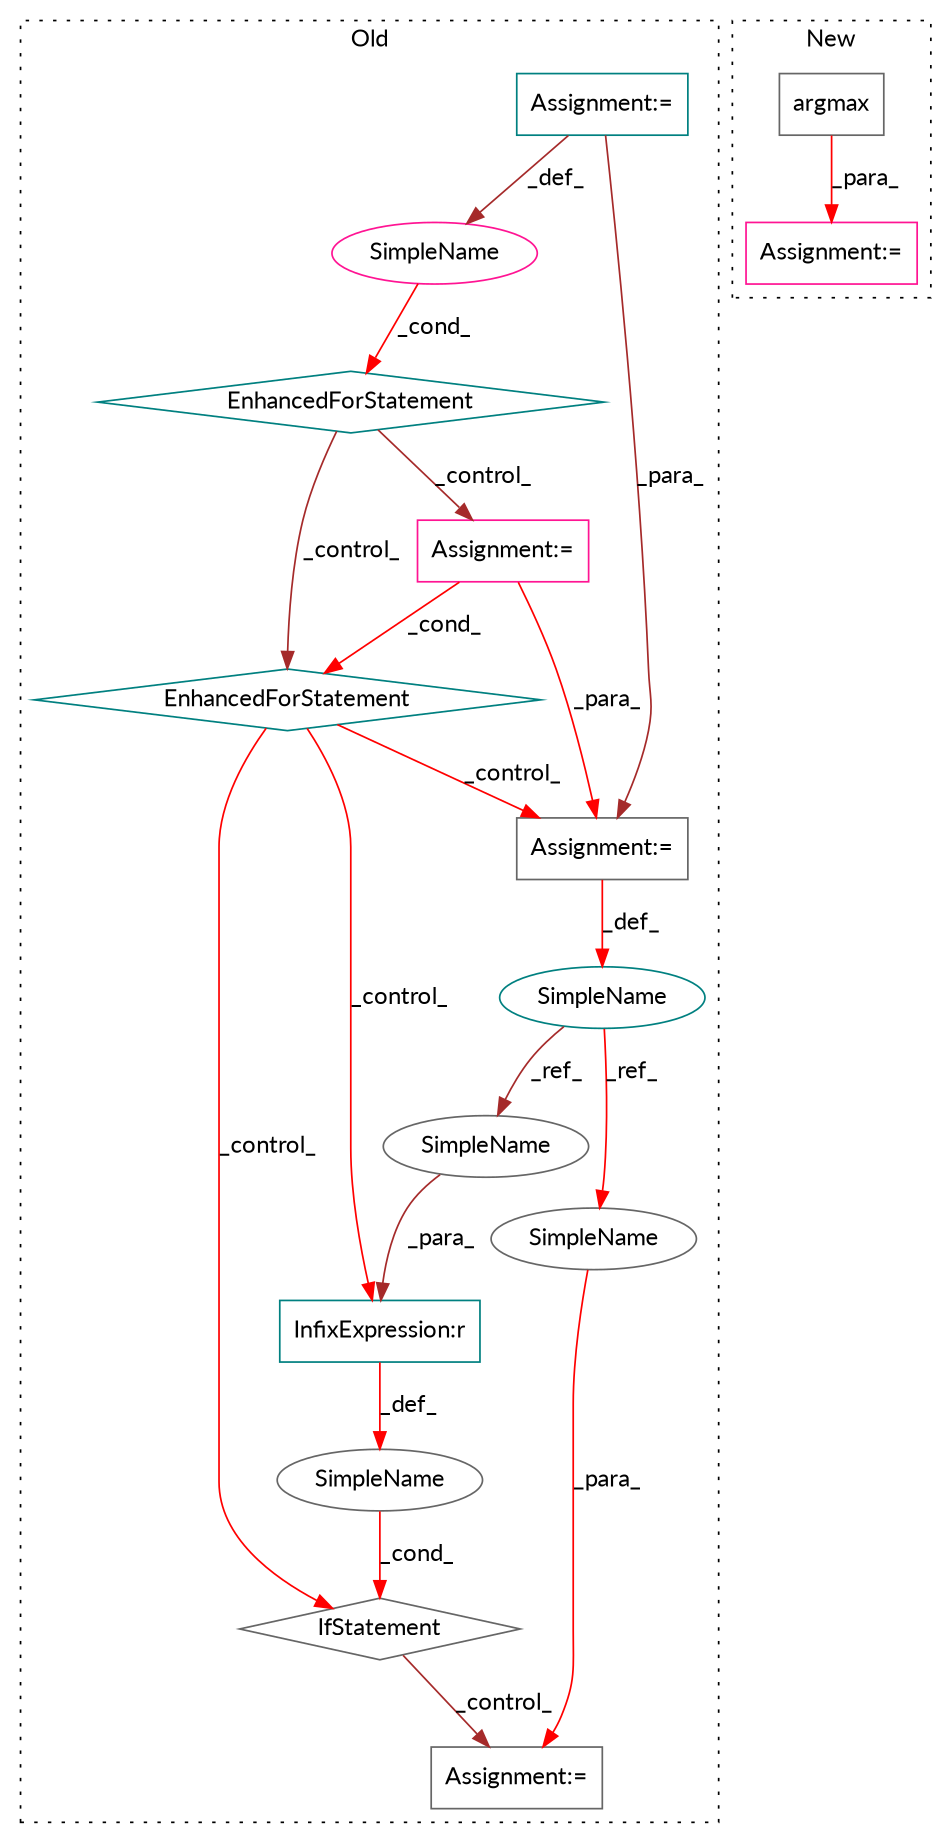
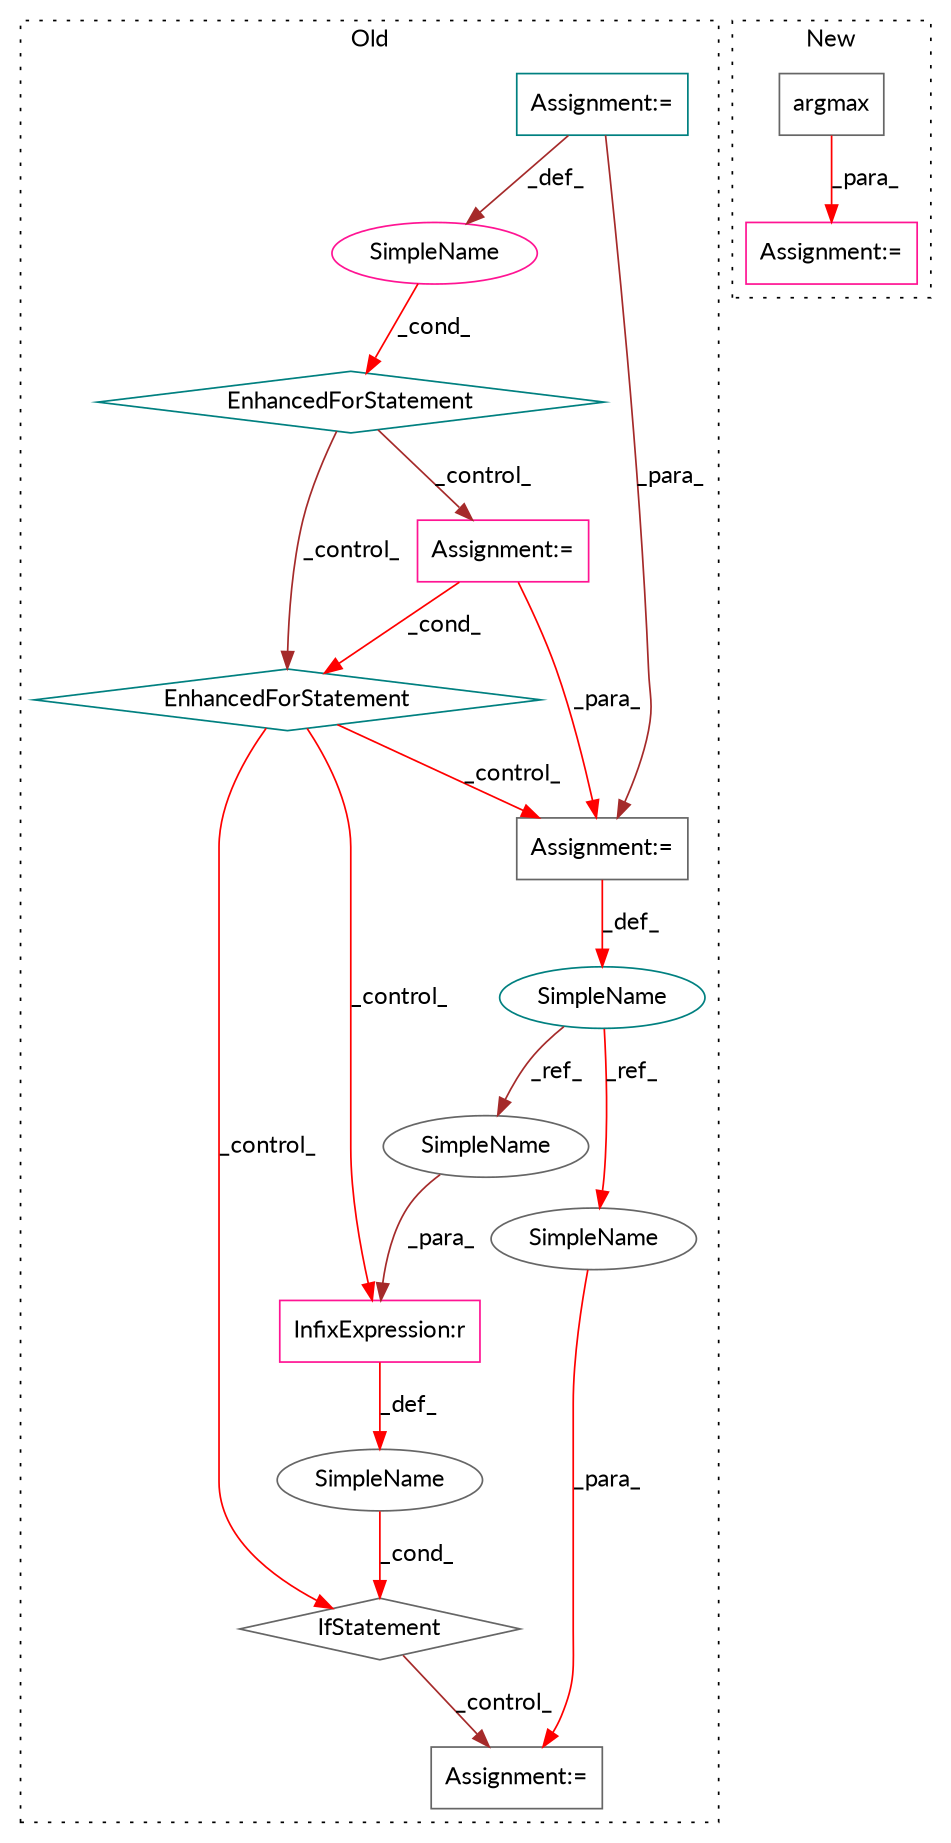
  digraph {
    fontname=Lato
    node [a=7 l=1 s="998,1092" shape=box color=gray40 fontname=Lato]
    edge [color=red fontname=Lato]
    n1 [a=25 l="4,2" label=IfStatement s="1333,1365" shape=diamond]
    n2 [label="Assignment:=" s=1522]
    n3 [a=42 label=SimpleName shape=ellipse l="" s=""]
    n4 [a=42 label=SimpleName s=1076 shape=ellipse color=deeppink]
    n5 [a=70 l="74,2" label=EnhancedForStatement shape=diamond color=teal]
-   n6 [a=27 l=4 label="InfixExpression:r" s=1346 color=teal]
+   n6 [a=27 l=4 label="InfixExpression:r" s=1346 color=deeppink]
    n7 [l="74,2" label="Assignment:=" color=teal]
    n8 [label="Assignment:=" s=1234]
    n9 [a=42 l=9 label=SimpleName s=1291 shape=ellipse color=teal]
    n10 [a=70 l="71,2" label=EnhancedForStatement s="1102,1216" shape=diamond color=teal]
    n11 [l="71,2" label="Assignment:=" s="1102,1216" color=deeppink]
    n12 [a=42 l=9 label=SimpleName s=1523 shape=ellipse]
    n13 [a=42 l=9 label=SimpleName s=1337 shape=ellipse]
    n14 [a=32 l="7,1" label=argmax s="1340,1348"]
    n15 [label="Assignment:=" s=1330 color=deeppink]
    subgraph cluster_1 {
      label=Old
      style=dotted
      n1
      n2
      n3
      n4
      n5
      n6
      n7
      n8
      n9
      n10
      n11
      n12
      n13
    }
    subgraph cluster_2 {
      label=New
      style=dotted
      n14
      n15
    }
    n1 -> n2 [label=_control_ color=brown]
    n3 -> n1 [label=_cond_]
    n4 -> n5 [label=_cond_]
    n5 -> n10 [label=_control_ color=brown]
    n5 -> n11 [label=_control_ color=brown]
    n6 -> n3 [label=_def_]
    n7 -> n4 [label=_def_ color=brown]
    n7 -> n8 [label=_para_ color=brown]
    n8 -> n9 [label=_def_]
    n9 -> n12 [label=_ref_]
    n9 -> n13 [label=_ref_ color=brown]
    n10 -> n1 [label=_control_]
    n10 -> n6 [label=_control_]
    n10 -> n8 [label=_control_]
    n11 -> n8 [label=_para_]
    n11 -> n10 [label=_cond_]
    n12 -> n2 [label=_para_]
    n13 -> n6 [label=_para_ color=brown]
    n14 -> n15 [label=_para_]
  }
